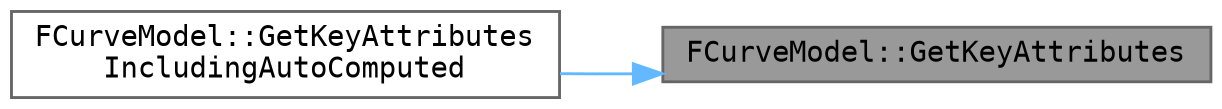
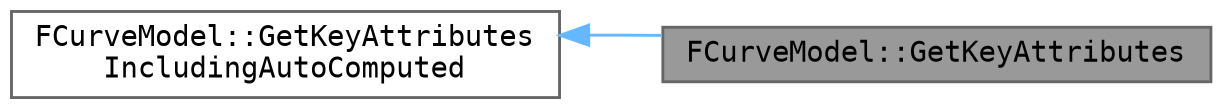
  digraph {
    rankdir=RL
    fontname="DejaVu Sans Mono"
    node [fontname="DejaVu Sans Mono" fontsize=10 shape=box style=filled]
    n1 [color=gray40 fillcolor=grey60 fontcolor=black height=0.2 label="FCurveModel::GetKeyAttributes" width=0.4]
    n2 [color=grey40 fillcolor=white height=0.2 label="FCurveModel::GetKeyAttributes\lIncludingAutoComputed" width=0.4]
-   n1 -> n2 [color=steelblue1 dir=back fontname="DejaVu Sans Mono" fontsize=10 labelfontname=Helvetica labelfontsize=10 style=solid]
+   n2 -> n1 [color=steelblue1 dir=back fontname="DejaVu Sans Mono" fontsize=10 labelfontname=Helvetica labelfontsize=10 style=solid]
  }
